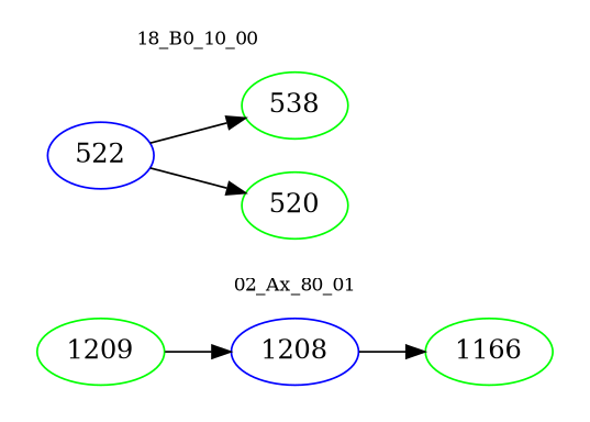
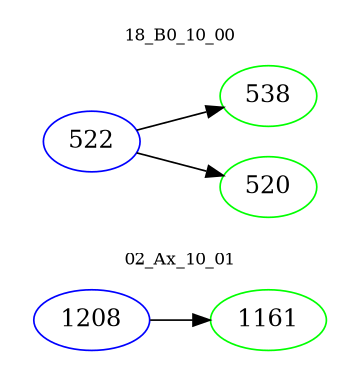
  digraph {
    rankdir=LR
    node [color=green]
    edge [color=black]
-   n1 [label=1209]
    n2 [color=blue label=1208]
-   n3 [label=1166]
+   n3 [label=1161]
    n4 [label=520]
    n5 [color=blue label=522]
    n6 [label=538]
    subgraph cluster_1 {
      color=white
      fontsize=10
-     label="02_Ax_80_01"
-     n1
+     label="02_Ax_10_01"
      n2
      n3
    }
    subgraph cluster_2 {
      color=white
      fontsize=10
      label="18_B0_10_00"
      n4
      n5
      n6
    }
-   n1 -> n2
    n2 -> n3
    n5 -> n4
    n5 -> n6
  }
